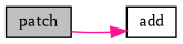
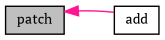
  digraph {
    rankdir=LR
    fontname="PT Serif"
    node [color=black fontname="PT Serif" fontsize=10 shape=record style=filled]
    n1 [fillcolor=grey75 fontcolor=black height=0.2 label=patch width=0.4]
    n2 [fillcolor=white height=0.2 label=add width=0.4]
-   n1 -> n2 [color=deeppink fontname="PT Serif" fontsize=10 labelfontname=Helvetica labelfontsize=10 style=solid]
+   n2 -> n1 [color=deeppink fontname="PT Serif" fontsize=10 labelfontname=Helvetica labelfontsize=10 style=solid]
  }
